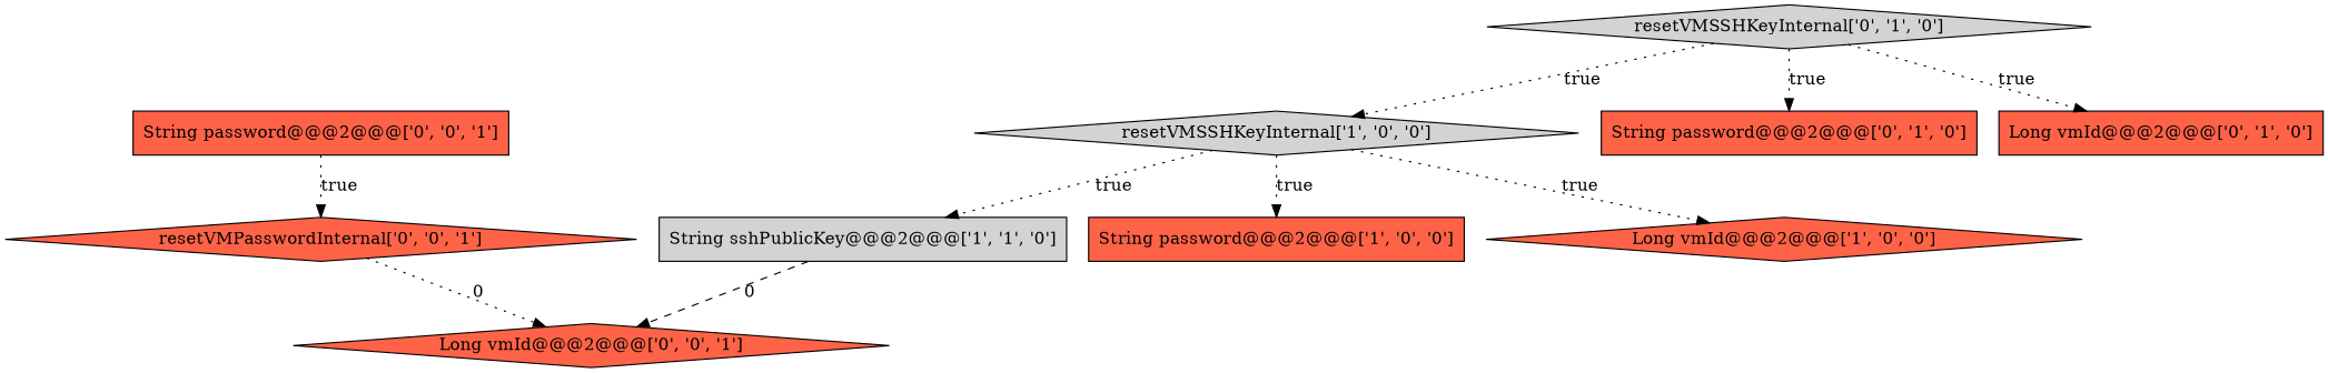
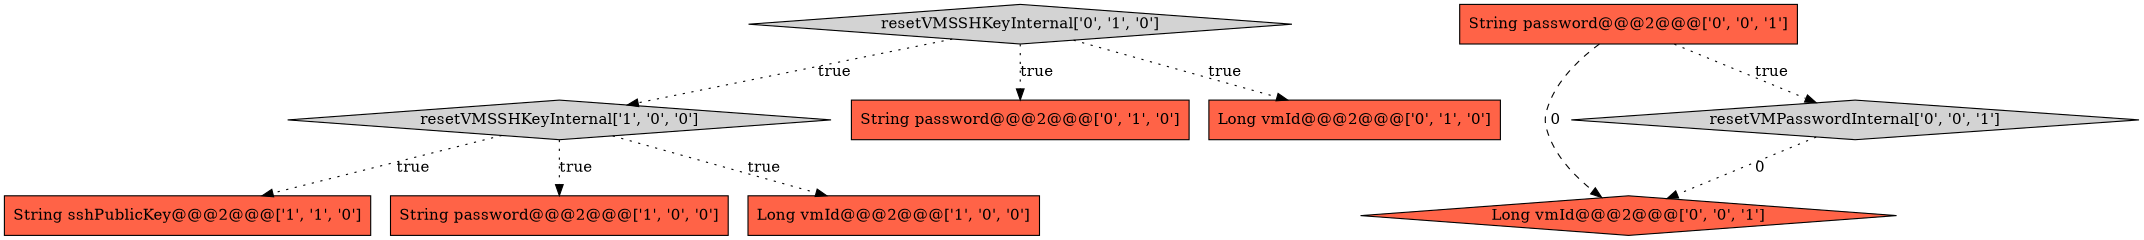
  digraph {
    node [fillcolor=tomato shape=box style=filled]
    edge [style=dotted]
-   n1 [fillcolor=lightgray label="String sshPublicKey@@@2@@@['1', '1', '0']"]
+   n1 [label="String sshPublicKey@@@2@@@['1', '1', '0']"]
    n2 [label="Long vmId@@@2@@@['0', '0', '1']" shape=diamond]
    n3 [fillcolor=lightgray label="resetVMSSHKeyInternal['1', '0', '0']" shape=diamond]
    n4 [label="String password@@@2@@@['1', '0', '0']"]
-   n5 [label="Long vmId@@@2@@@['1', '0', '0']" shape=diamond]
+   n5 [label="Long vmId@@@2@@@['1', '0', '0']"]
    n6 [label="String password@@@2@@@['0', '1', '0']"]
    n7 [label="String password@@@2@@@['0', '0', '1']"]
-   n8 [label="resetVMPasswordInternal['0', '0', '1']" shape=diamond]
+   n8 [fillcolor=lightgray label="resetVMPasswordInternal['0', '0', '1']" shape=diamond]
    n9 [label="Long vmId@@@2@@@['0', '1', '0']"]
    n10 [fillcolor=lightgray label="resetVMSSHKeyInternal['0', '1', '0']" shape=diamond]
-   n1 -> n2 [label=0 style=dashed]
+   n7 -> n2 [label=0 style=dashed]
    n3 -> n1 [label=true]
    n3 -> n4 [label=true]
    n3 -> n5 [label=true]
    n7 -> n8 [label=true]
    n8 -> n2 [label=0]
    n10 -> n3 [label=true]
    n10 -> n6 [label=true]
    n10 -> n9 [label=true]
  }
